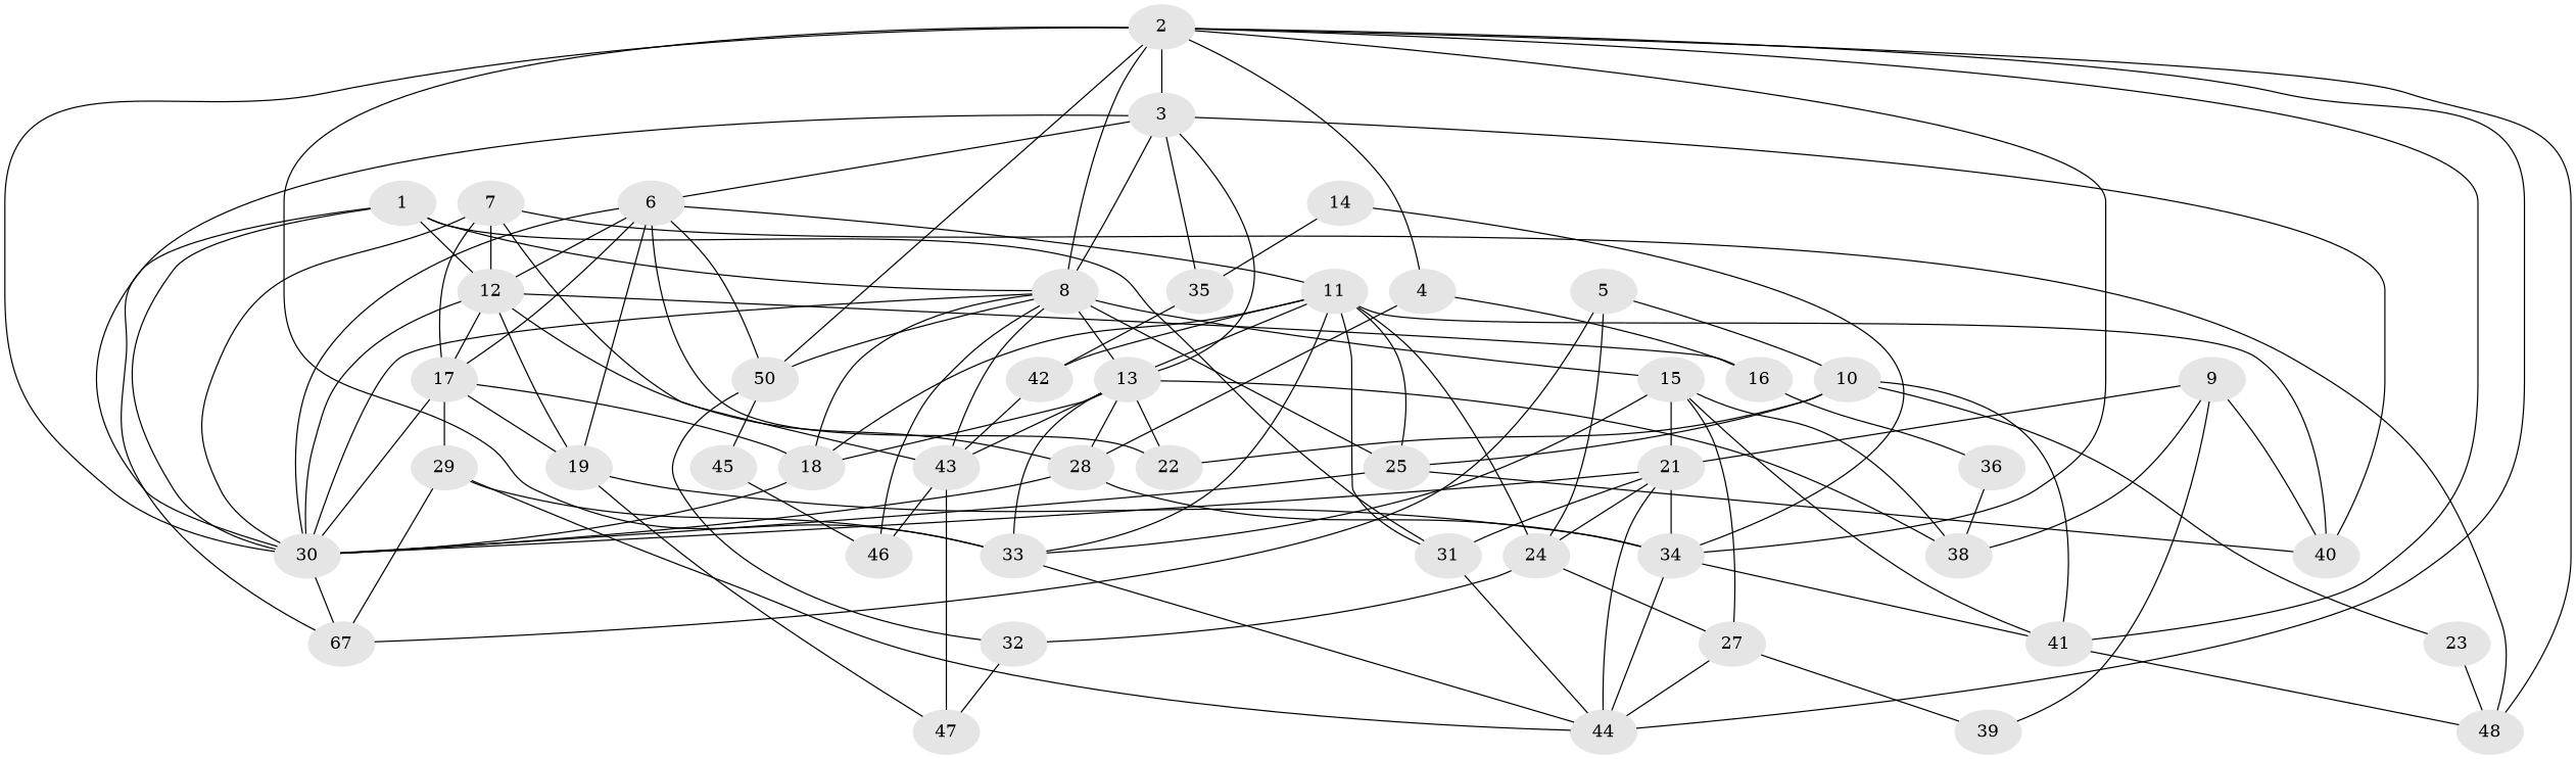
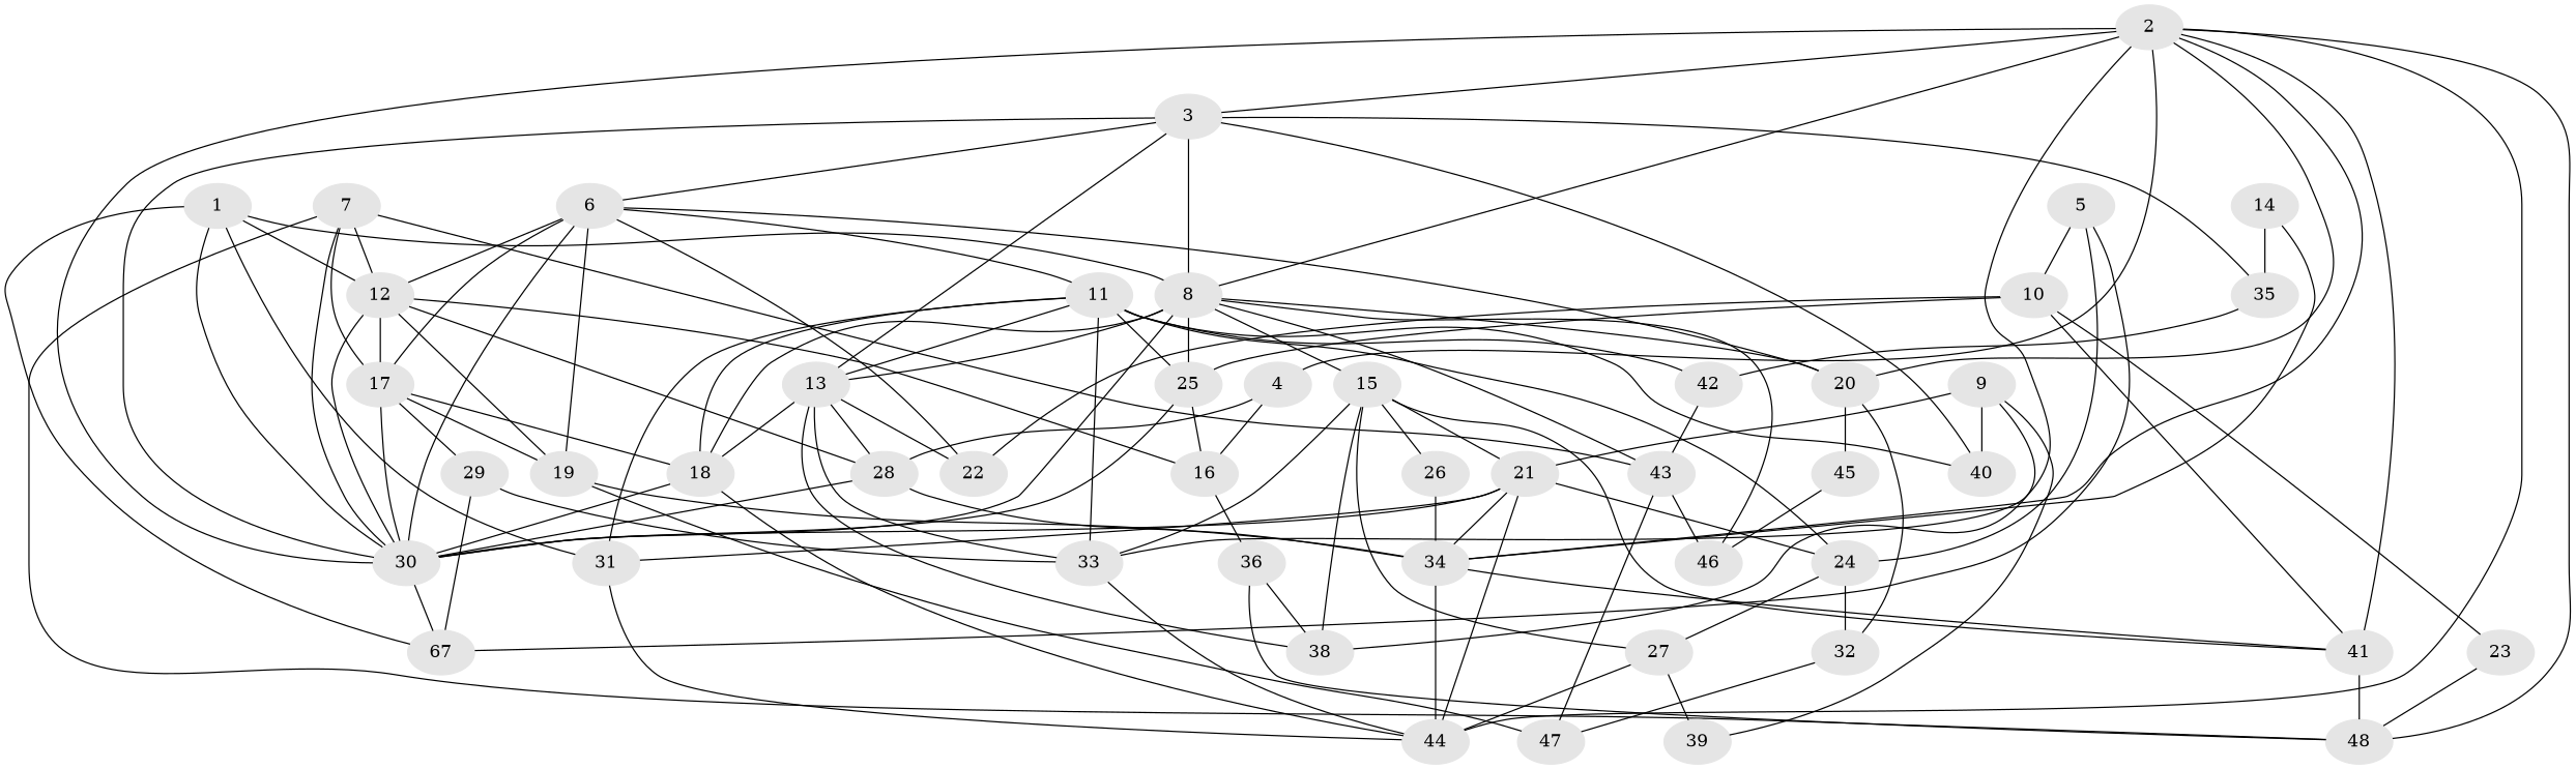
  graph {
    node [color=gray90 style=filled]
    edge [weight=1.0]
    1
    8
    12
    30
    31
    n6 [label=67]
-   20 [label=50]
+   20
    13
    43
    15
    18
    25
    46
    16
    28
    17
    19
    44
    2
    3
    4
    33
    34
    41
    48
    6
    35
    40
    32
    45
    11
    22
    7
    38
    42
    36
    5
    10
    24
    23
    21
    29
    47
+   26
    27
    9
    39
    14
    1 -- 8
    1 -- 12
    1 -- 30
    1 -- 31
    1 -- n6
    8 -- 30
    8 -- 20
    8 -- 13 [weight=3.0]
    8 -- 43
    8 -- 15
    8 -- 18
    8 -- 25
    8 -- 46
    12 -- 30
    12 -- 16
    12 -- 28
    12 -- 17 [weight=3.0]
    12 -- 19
    30 -- n6
    31 -- 44
    20 -- 32
    20 -- 45
-   13 -- 43
    13 -- 18
    13 -- 28
    13 -- 33 [weight=3.0]
    13 -- 22 [weight=2.0]
    13 -- 38
    43 -- 46
    43 -- 47
    15 -- 33 [weight=2.0]
    15 -- 41
    15 -- 38
    15 -- 21
+   15 -- 26
    15 -- 27
    18 -- 30
-   29 -- 44
+   18 -- 44
    25 -- 30
-   25 -- 40
+   25 -- 16
    16 -- 36
    28 -- 30
    28 -- 34
    17 -- 30
    17 -- 18 [weight=2.0]
    17 -- 19
    17 -- 29
    19 -- 34
    19 -- 47
    2 -- 8
    2 -- 30
    2 -- 20
    2 -- 44
    2 -- 3
    2 -- 4
    2 -- 33 [weight=2.0]
    2 -- 34
    2 -- 41
    2 -- 48
    3 -- 8
    3 -- 30
    3 -- 13
    3 -- 6
    3 -- 35
    3 -- 40
    4 -- 16
    4 -- 28
    33 -- 44
    34 -- 44
    34 -- 41
    41 -- 48
    6 -- 12
    6 -- 30 [weight=2.0]
    6 -- 20
    6 -- 17
    6 -- 19
    6 -- 11
    6 -- 22
    35 -- 42
    32 -- 47
    45 -- 46
    11 -- 31
    11 -- 13
    11 -- 18 [weight=2.0]
    11 -- 25
    11 -- 33 [weight=2.0]
    11 -- 40
    11 -- 42
    11 -- 24
    7 -- 12 [weight=2.0]
    7 -- 30
    7 -- 43
    7 -- 17
    7 -- 48
    42 -- 43
+   36 -- 48
    36 -- 38
    5 -- n6
    5 -- 10
    5 -- 24
    10 -- 25
    10 -- 41
    10 -- 22
    10 -- 23
    24 -- 32
    24 -- 27
    23 -- 48
    21 -- 30
    21 -- 31
    21 -- 44
    21 -- 34
    21 -- 24
    29 -- n6
    29 -- 33
+   26 -- 34
    27 -- 44
    27 -- 39
    9 -- 40
    9 -- 38
    9 -- 21
    9 -- 39
    14 -- 34
    14 -- 35
  }
